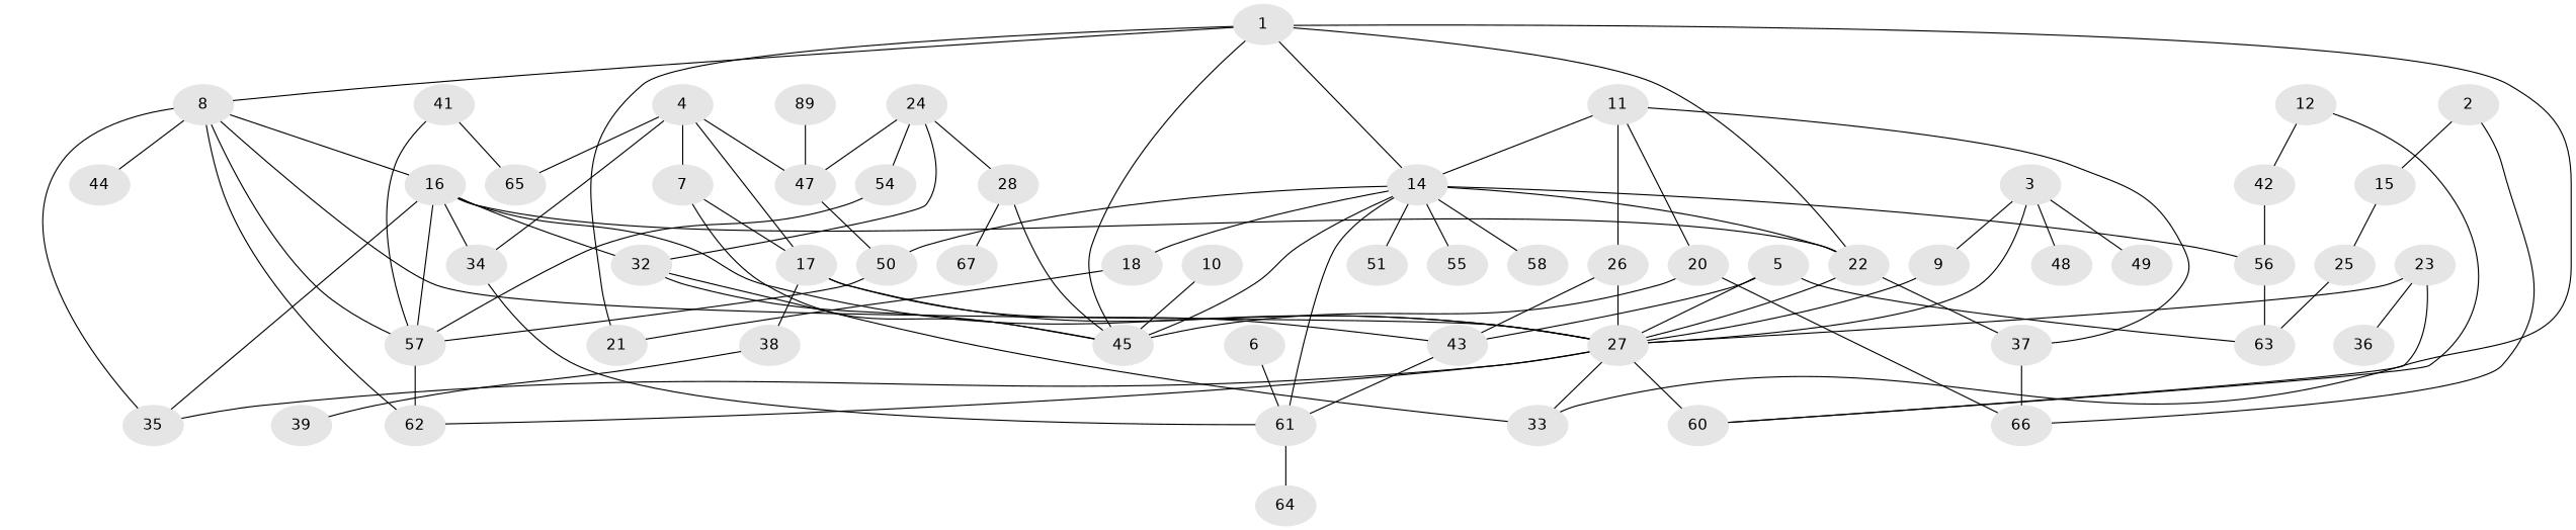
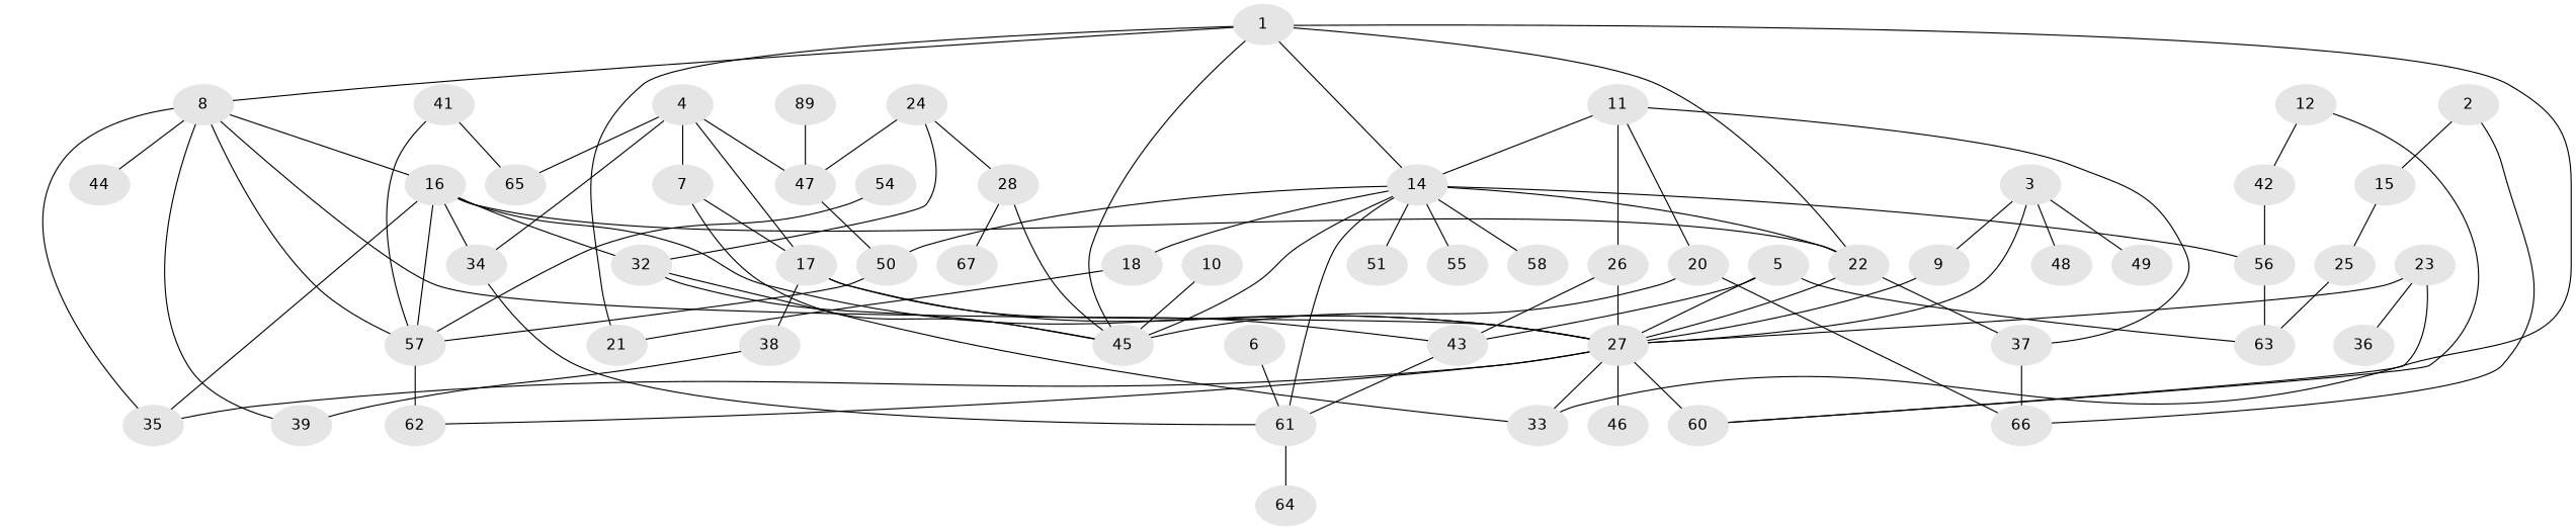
  graph {
    fontname="DejaVu Sans"
    node [color=gray90 fontname="DejaVu Sans" style=filled]
    edge [fontname="DejaVu Sans" weight=1.0]
    1
    8
    14
    21
    22
    33
    45
    27
    16
    35
    44
    57
    62
    61
    50
    18
    51
    55
    56
    58
    37
    2
    15
    66
    25
    3
    9
    48
    49
    n30 [label=60]
+   46
    4
    7
    17
    34
    47
    65
    43
    38
    5
    63
    6
    64
    32
    10
    11
    20
    26
    12
    42
    39
    23
    36
    24
    28
    54
    67
    n58 [label=89]
    41
    1 -- 8
    1 -- 14
    1 -- 21
    1 -- 22
    1 -- 33
    1 -- 45
    8 -- 27
    8 -- 16
    8 -- 35
    8 -- 44 [weight=2.0]
    8 -- 57
-   8 -- 62
+   8 -- 39
    14 -- 22
    14 -- 45 [weight=2.0]
    14 -- 61
    14 -- 50
    14 -- 18
    14 -- 51
    14 -- 55
    14 -- 56 [weight=2.0]
    14 -- 58
    22 -- 27
    22 -- 37
    27 -- 33
    27 -- 35 [weight=2.0]
    27 -- 62
    27 -- n30 [weight=3.0]
+   27 -- 46
    16 -- 22
    16 -- 27
    16 -- 35
    16 -- 57
    16 -- 34 [weight=2.0]
    16 -- 32 [weight=2.0]
    57 -- 62
    61 -- 64
    50 -- 57
    18 -- 21
    56 -- 63
    37 -- 66
    2 -- 15
    2 -- 66
    15 -- 25
    25 -- 63
    3 -- 27
    3 -- 9
    3 -- 48
    3 -- 49
    9 -- 27
    4 -- 7
    4 -- 17
    4 -- 34
    4 -- 47
    4 -- 65
    7 -- 45
    7 -- 17
    17 -- 27
    17 -- 43
    17 -- 38
    34 -- 61
    47 -- 50
    43 -- 61
    38 -- 39
    5 -- 27
    5 -- 43
    5 -- 63
    6 -- 61
    32 -- 33
    32 -- 45
    10 -- 45
    11 -- 14 [weight=2.0]
    11 -- 37
    11 -- 20
    11 -- 26
    20 -- 45
    20 -- 66
    26 -- 27 [weight=2.0]
    26 -- 43
    12 -- n30
    12 -- 42
    42 -- 56 [weight=2.0]
    23 -- 27
    23 -- n30
    23 -- 36
    24 -- 47
    24 -- 32
    24 -- 28
-   24 -- 54
    28 -- 45
    28 -- 67
    54 -- 57
    n58 -- 47
    41 -- 57
    41 -- 65
  }
